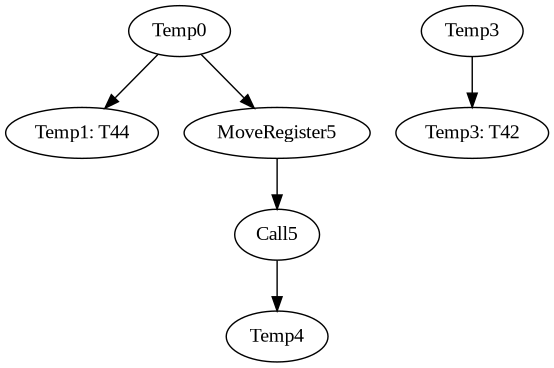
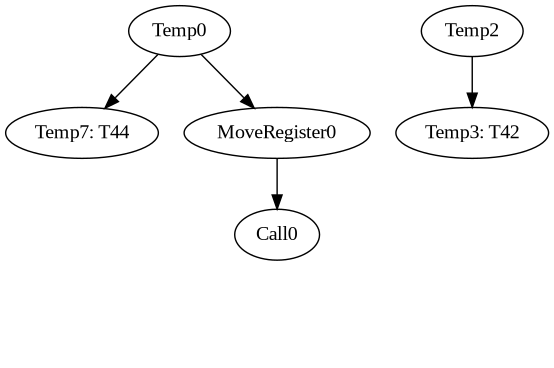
  digraph {
    fontname="Liberation Serif"
    ordering=out
    node [fontname="Liberation Serif"]
    edge [fontname="Liberation Serif"]
    Temp0
-   "Temp1: T44"
-   MoveRegister0 [label=MoveRegister5]
-   Temp2 [label=Temp3]
+   "Temp1: T44" [label="Temp7: T44"]
+   MoveRegister0
+   Temp2
    "Temp3: T42"
-   Call0 [label=Call5]
-   Temp4
+   Call0
    Temp0 -> "Temp1: T44"
    Temp0 -> MoveRegister0
    MoveRegister0 -> Call0
    Temp2 -> "Temp3: T42"
-   Call0 -> Temp4
  }
